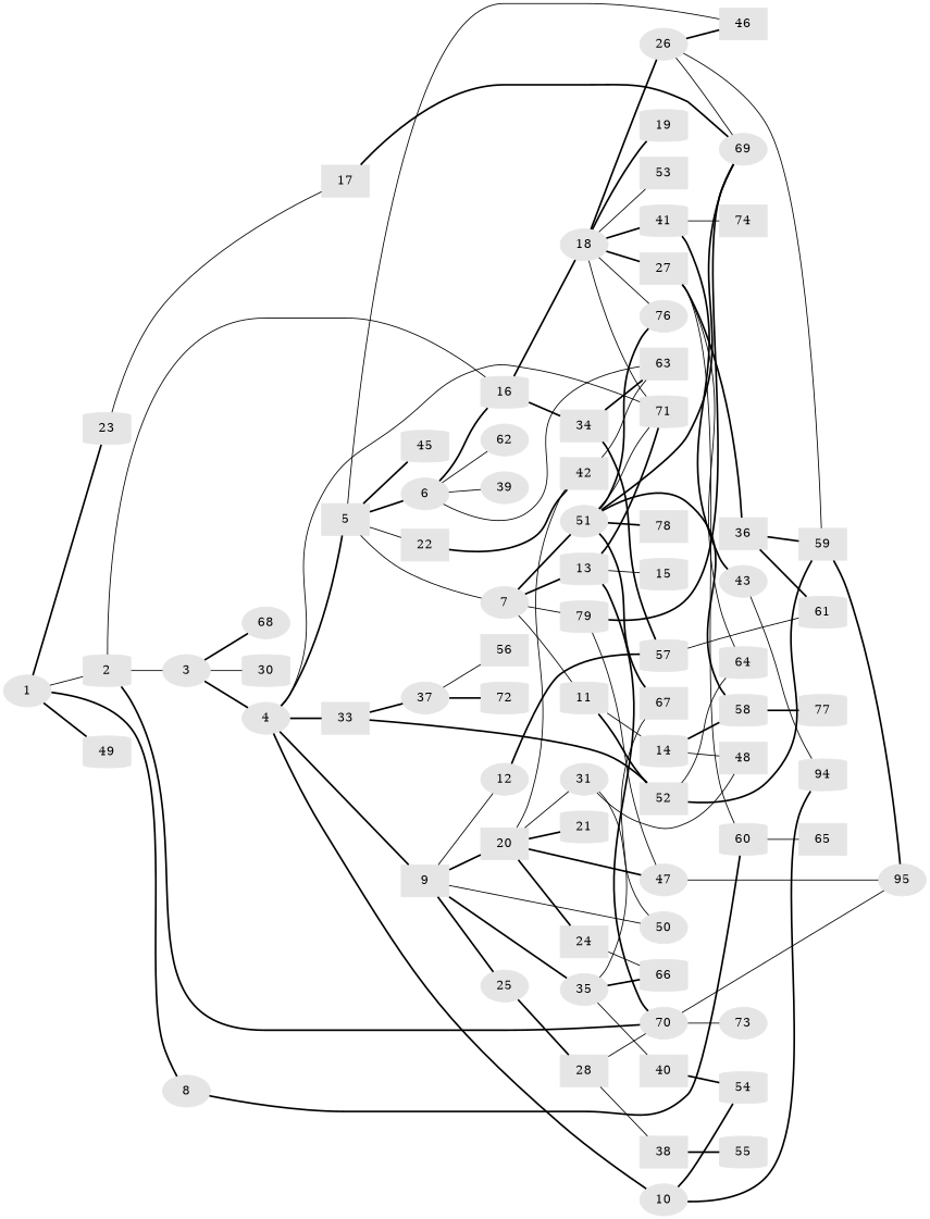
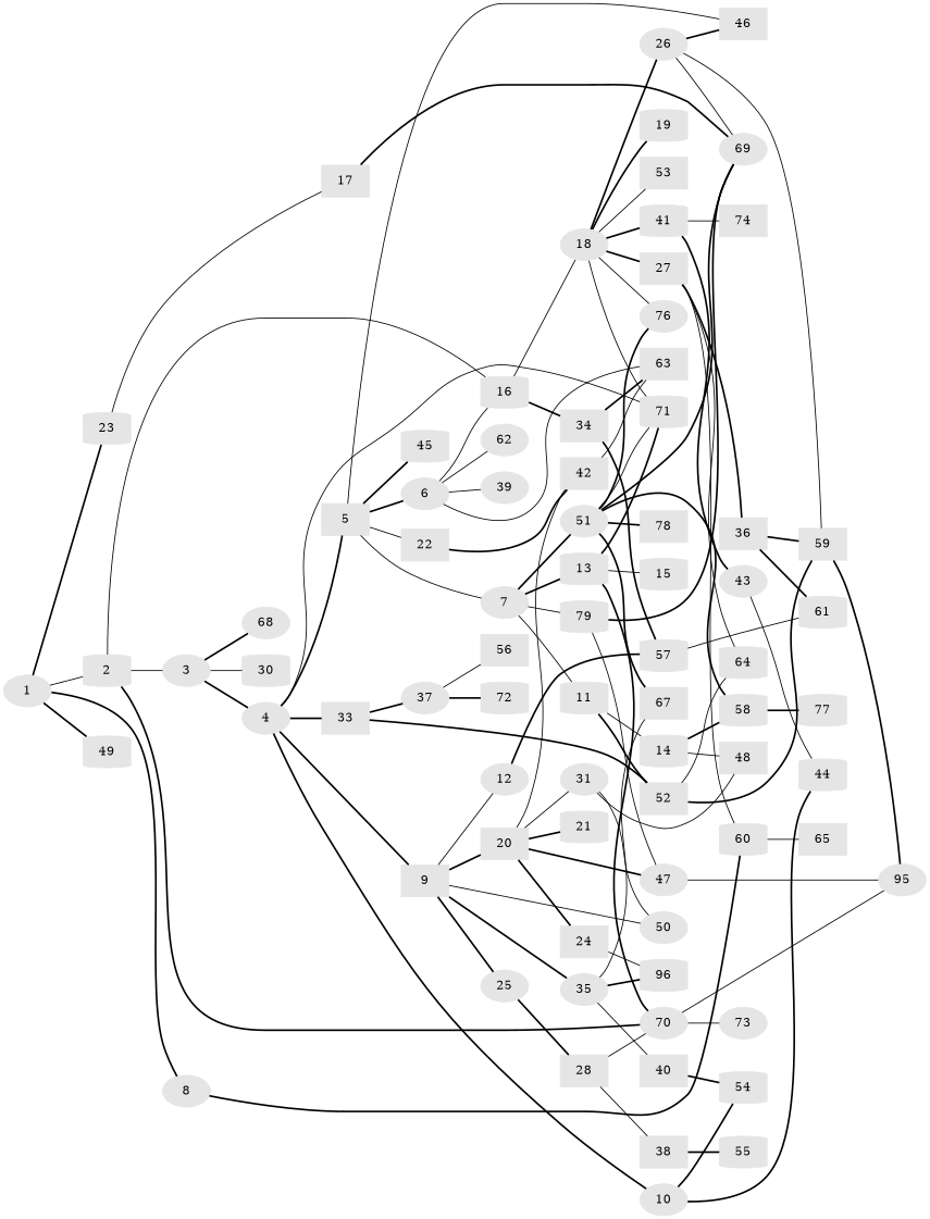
  graph {
    rankdir=LR
    node [color=gray90 shape=cylinder style=filled]
    edge [style=bold]
    2
    1 [shape=ellipse]
    8 [shape=ellipse]
    23
    49
    3 [shape=ellipse]
    16
    70 [shape=ellipse]
    60
    17 [shape=box]
    69 [shape=ellipse]
    4 [shape=ellipse]
    30
    68 [shape=ellipse]
    18 [shape=ellipse]
    34 [shape=box]
    n17 [label=95 shape=ellipse]
    73 [shape=ellipse]
    5 [shape=box]
    9 [shape=box]
    10 [shape=ellipse]
    33 [shape=box]
    71
    6 [shape=ellipse]
    7 [shape=ellipse]
    22 [shape=box]
    45
    46 [shape=box]
    12 [shape=ellipse]
    20 [shape=box]
    25 [shape=ellipse]
    35 [shape=ellipse]
    50 [shape=ellipse]
-   44 [label=94]
+   44
    54
    52 [shape=box]
    37 [shape=ellipse]
    63 [shape=box]
    39 [shape=ellipse]
    62 [shape=ellipse]
    11
    13
    n43 [label=79]
    51 [shape=ellipse]
    42 [shape=box]
    14
    15
    47 [shape=ellipse]
    58
    76 [shape=ellipse]
    67 [shape=box]
    78 [shape=box]
    65 [shape=box]
    57
    21
    24 [shape=box]
    31 [shape=ellipse]
    28 [shape=box]
-   66
+   66 [label=96]
    40 [shape=box]
    48 [shape=box]
    59 [shape=box]
    64
    61
    77
    19
    26 [shape=ellipse]
    27 [shape=box]
    41
    53 [shape=box]
    36 [shape=box]
    43 [shape=ellipse]
    74 [shape=box]
    38 [shape=box]
    55
    56 [shape=box]
    72
    2 -- 3 [style=solid]
    2 -- 16 [style=solid]
    2 -- 70
    1 -- 2 [style=solid]
    1 -- 8
    1 -- 23
    1 -- 49
    8 -- 60
    23 -- 17 [style=solid]
    3 -- 4
    3 -- 30 [style=solid]
    3 -- 68
-   16 -- 18
+   16 -- 18 [style=solid]
    16 -- 34
    70 -- n17 [style=solid]
    70 -- 73 [style=solid]
    60 -- 65 [style=solid]
    17 -- 69
    4 -- 5
    4 -- 9
    4 -- 10
    4 -- 33
    4 -- 71 [style=solid]
    18 -- 71 [style=solid]
    18 -- 76 [style=solid]
    18 -- 19
    18 -- 26
    18 -- 27
    18 -- 41
    18 -- 53 [style=solid]
    34 -- 63
    34 -- 57
    5 -- 6
    5 -- 7 [style=solid]
    5 -- 22 [style=solid]
    5 -- 45
    5 -- 46 [style=solid]
    9 -- 12 [style=solid]
    9 -- 20
    9 -- 25
    9 -- 35
    9 -- 50 [style=solid]
    10 -- 44
    10 -- 54
    33 -- 52
    33 -- 37
-   6 -- 16
+   6 -- 16 [style=solid]
    6 -- 63 [style=solid]
    6 -- 39 [style=solid]
    6 -- 62 [style=solid]
    7 -- 11 [style=solid]
    7 -- 13
    7 -- n43 [style=solid]
    7 -- 51
    22 -- 42
    12 -- 57
    20 -- 42 [style=solid]
    20 -- 47
    20 -- 21
    20 -- 24
    20 -- 31 [style=solid]
    25 -- 28
    35 -- 67 [style=solid]
    35 -- 66
    35 -- 40 [style=solid]
    52 -- 59
    52 -- 64 [style=solid]
    37 -- 56 [style=solid]
    37 -- 72
    11 -- 52
    11 -- 14 [style=solid]
    13 -- 70
    13 -- 71
    13 -- 15 [style=solid]
    n43 -- 69
    n43 -- 47 [style=solid]
    51 -- 69
    51 -- 71 [style=solid]
    51 -- 58
    51 -- 76
    51 -- 67
    51 -- 78
    42 -- 63 [style=solid]
    14 -- 58
    14 -- 48 [style=solid]
    47 -- n17 [style=solid]
    58 -- 77
    57 -- 61 [style=solid]
    24 -- 66 [style=solid]
    31 -- 50 [style=solid]
    31 -- 48 [style=solid]
    28 -- 70 [style=solid]
    28 -- 38 [style=solid]
    40 -- 54
    59 -- n17
    26 -- 69 [style=solid]
    26 -- 46
    26 -- 59 [style=solid]
    27 -- 60 [style=solid]
    27 -- 64 [style=solid]
    27 -- 36
    41 -- 43
    41 -- 74 [style=solid]
    36 -- 59
    36 -- 61
    43 -- 44 [style=solid]
    38 -- 55
  }
